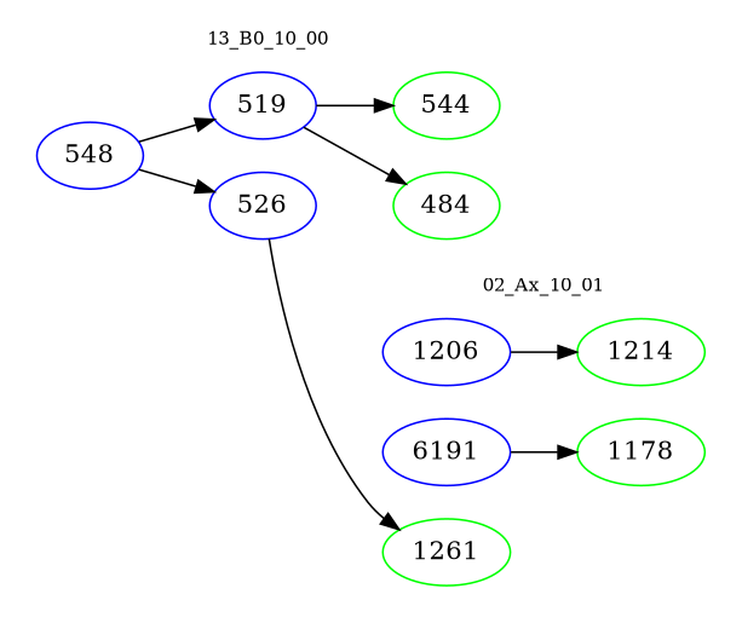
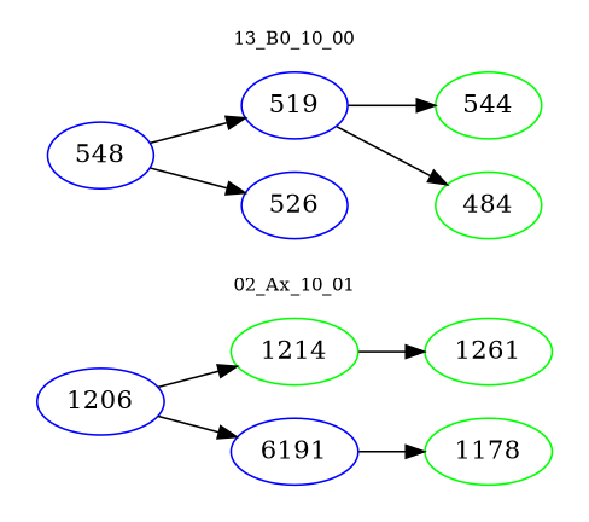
  digraph {
    rankdir=LR
    node [color=blue]
    edge [color=black]
    n1 [label=1206]
    n2 [label=6191]
    n3 [color=green label=1214]
    n4 [color=green label=1178]
    n5 [color=green label=1261]
    n6 [label=548]
    n7 [label=526]
    n8 [label=519]
    n9 [color=green label=484]
    n10 [color=green label=544]
    subgraph cluster_1 {
      color=white
      fontsize=10
      label="02_Ax_10_01"
      n1
      n2
      n3
      n4
      n5
    }
    subgraph cluster_2 {
      color=white
      fontsize=10
      label="13_B0_10_00"
      n6
      n7
      n8
      n9
      n10
    }
+   n1 -> n2
    n1 -> n3
    n2 -> n4
-   n7 -> n5
+   n3 -> n5
    n6 -> n7
    n6 -> n8
    n8 -> n9
    n8 -> n10
  }
